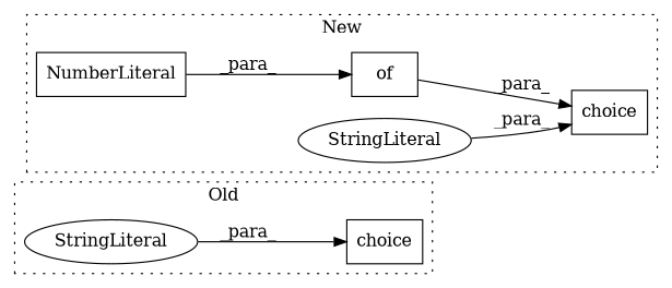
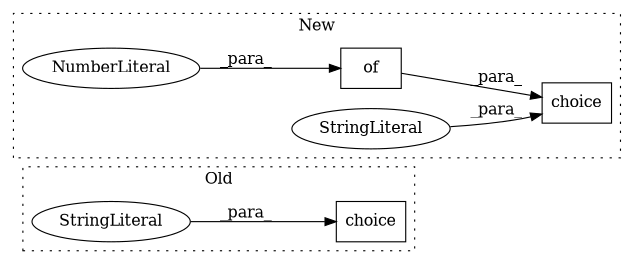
  digraph {
    rankdir=LR
    node [a=32 l="7,1" shape=box]
    n1 [label=choice s="166,192"]
    n2 [a=45 l=11 label=StringLiteral s=181 shape=ellipse]
    n3 [l="3,1" label=of s="177,195"]
-   n4 [a=34 l=1 label=NumberLiteral s=192]
+   n4 [a=34 l=1 label=NumberLiteral s=192 shape=ellipse]
    n5 [label=choice s="166,208"]
    n6 [a=45 l=11 label=StringLiteral s=197 shape=ellipse]
    subgraph cluster_1 {
      label=Old
      style=dotted
      n1
      n2
    }
    subgraph cluster_2 {
      label=New
      style=dotted
      n3
      n4
      n5
      n6
    }
    n2 -> n1 [label=_para_]
    n3 -> n5 [label=_para_]
    n4 -> n3 [label=_para_]
    n6 -> n5 [label=_para_]
  }
